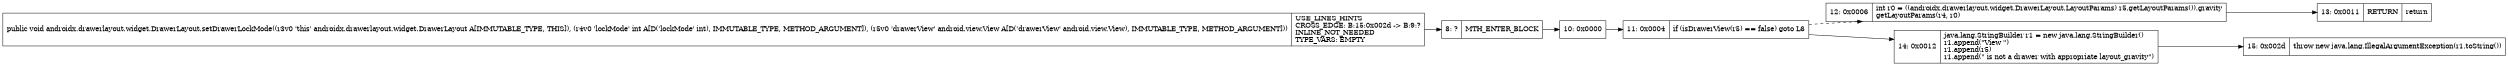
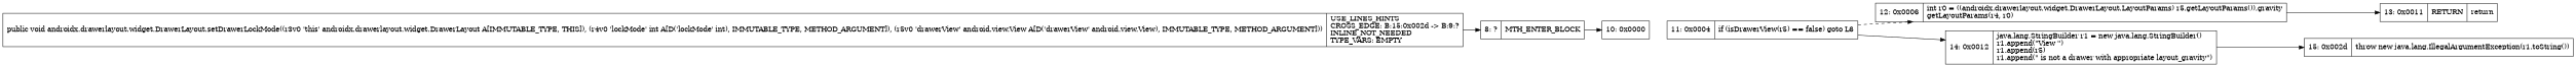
  digraph {
    rankdir=LR
    node [shape=record]
    n1 [label="{8\:\ ?|MTH_ENTER_BLOCK\l}"]
    n2 [label="{10\:\ 0x0000}"]
    n3 [label="{11\:\ 0x0004|if (isDrawerView(r5) == false) goto L6\l}"]
    n4 [label="{12\:\ 0x0006|int r0 = ((androidx.drawerlayout.widget.DrawerLayout.LayoutParams) r5.getLayoutParams()).gravity\lgetLayoutParams(r4, r0)\l}"]
    n5 [label="{14\:\ 0x0012|java.lang.StringBuilder r1 = new java.lang.StringBuilder()\lr1.append(\"View \")\lr1.append(r5)\lr1.append(\" is not a drawer with appropriate layout_gravity\")\l}"]
    n6 [label="{13\:\ 0x0011|RETURN\l|return\l}"]
    n7 [label="{15\:\ 0x002d|throw new java.lang.IllegalArgumentException(r1.toString())\l}"]
    n8 [label="{public void androidx.drawerlayout.widget.DrawerLayout.setDrawerLockMode((r3v0 'this' androidx.drawerlayout.widget.DrawerLayout A[IMMUTABLE_TYPE, THIS]), (r4v0 'lockMode' int A[D('lockMode' int), IMMUTABLE_TYPE, METHOD_ARGUMENT]), (r5v0 'drawerView' android.view.View A[D('drawerView' android.view.View), IMMUTABLE_TYPE, METHOD_ARGUMENT]))  | USE_LINES_HINTS\lCROSS_EDGE: B:15:0x002d \-\> B:9:?\lINLINE_NOT_NEEDED\lTYPE_VARS: EMPTY\l}"]
    n1 -> n2
-   n2 -> n3
    n3 -> n4 [style=dashed]
    n3 -> n5
    n4 -> n6
    n5 -> n7
    n8 -> n1
  }
